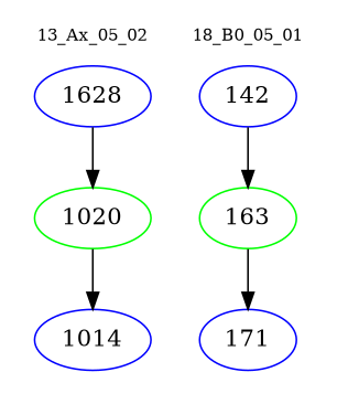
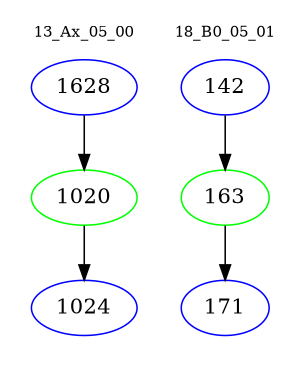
  digraph {
    node [color=blue]
    edge [color=black]
    n1 [label=1628]
    n2 [color=green label=1020]
-   n3 [label=1014]
+   n3 [label=1024]
    n4 [label=142]
    n5 [color=green label=163]
    n6 [label=171]
    subgraph cluster_1 {
      color=white
      fontsize=10
-     label="13_Ax_05_02"
+     label="13_Ax_05_00"
      n1
      n2
      n3
    }
    subgraph cluster_2 {
      color=white
      fontsize=10
      label="18_B0_05_01"
      n4
      n5
      n6
    }
    n1 -> n2
    n2 -> n3
    n4 -> n5
    n5 -> n6
  }
